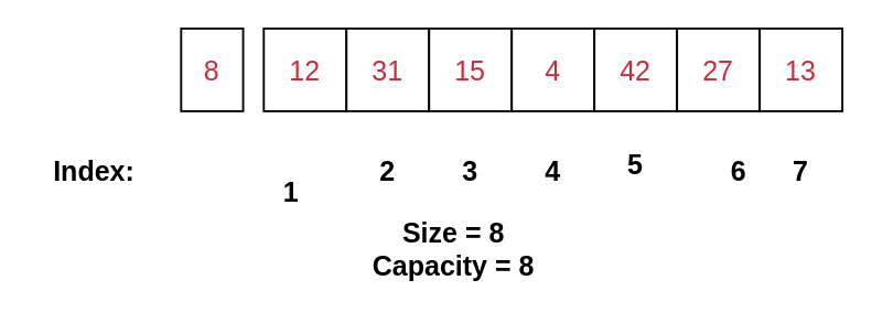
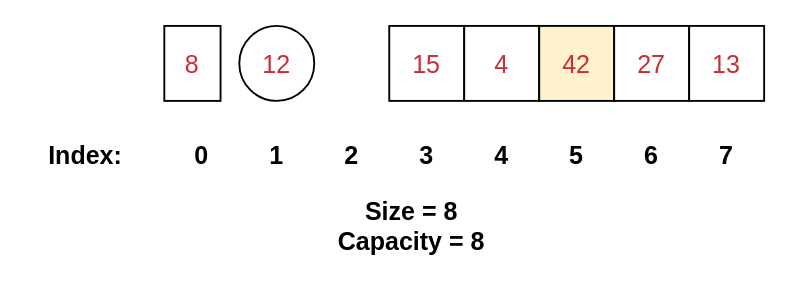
  <mxCell id="0" />
  <mxCell id="1" parent="0" />
  <mxCell id="2" value="8" style="html=1;overflow=block;blockSpacing=1;whiteSpace=wrap;fontSize=20;fontColor=#c92d39;spacing=3.8;strokeOpacity=100;strokeWidth=1.5;" vertex="1" parent="1"><mxGeometry x="131" y="20" width="45" height="60" as="geometry" /></mxCell>
- <mxCell id="3" value="12" style="html=1;overflow=block;blockSpacing=1;whiteSpace=wrap;fontSize=20;fontColor=#c92d39;spacing=3.8;strokeOpacity=100;strokeWidth=1.5;" vertex="1" parent="1"><mxGeometry x="191" y="20" width="60" height="60" as="geometry" /></mxCell>
- <mxCell id="4" value="31" style="html=1;overflow=block;blockSpacing=1;whiteSpace=wrap;fontSize=20;fontColor=#c92d39;spacing=3.8;strokeOpacity=100;strokeWidth=1.5;" vertex="1" parent="1"><mxGeometry x="251" y="20" width="60" height="60" as="geometry" /></mxCell>
+ <mxCell id="3" value="12" style="ellipse;html=1;overflow=block;blockSpacing=1;whiteSpace=wrap;fontSize=20;fontColor=#c92d39;spacing=3.8;strokeOpacity=100;strokeWidth=1.5;" vertex="1" parent="1"><mxGeometry x="191" y="20" width="60" height="60" as="geometry" /></mxCell>
  <mxCell id="5" value="15" style="html=1;overflow=block;blockSpacing=1;whiteSpace=wrap;fontSize=20;fontColor=#c92d39;spacing=3.8;strokeOpacity=100;strokeWidth=1.5;" vertex="1" parent="1"><mxGeometry x="311" y="20" width="60" height="60" as="geometry" /></mxCell>
  <mxCell id="6" value="4" style="html=1;overflow=block;blockSpacing=1;whiteSpace=wrap;fontSize=20;fontColor=#c92d39;spacing=3.8;strokeOpacity=100;strokeWidth=1.5;" vertex="1" parent="1"><mxGeometry x="371" y="20" width="60" height="60" as="geometry" /></mxCell>
- <mxCell id="7" value="42" style="html=1;overflow=block;blockSpacing=1;whiteSpace=wrap;fontSize=20;fontColor=#c92d39;spacing=3.8;strokeOpacity=100;strokeWidth=1.5;" vertex="1" parent="1"><mxGeometry x="431" y="20" width="60" height="60" as="geometry" /></mxCell>
+ <mxCell id="7" value="42" style="html=1;overflow=block;blockSpacing=1;whiteSpace=wrap;fontSize=20;fontColor=#c92d39;spacing=3.8;strokeOpacity=100;strokeWidth=1.5;fillColor=#fff2cc;" vertex="1" parent="1"><mxGeometry x="431" y="20" width="60" height="60" as="geometry" /></mxCell>
  <mxCell id="8" value="27" style="html=1;overflow=block;blockSpacing=1;whiteSpace=wrap;fontSize=20;fontColor=#c92d39;spacing=3.8;strokeOpacity=100;strokeWidth=1.5;" vertex="1" parent="1"><mxGeometry x="491" y="20" width="60" height="60" as="geometry" /></mxCell>
  <mxCell id="9" value="13" style="html=1;overflow=block;blockSpacing=1;whiteSpace=wrap;fontSize=20;fontColor=#c92d39;spacing=3.8;strokeOpacity=100;strokeWidth=1.5;" vertex="1" parent="1"><mxGeometry x="551" y="20" width="60" height="60" as="geometry" /></mxCell>
  <mxCell id="10" value="Index:" style="html=1;overflow=block;blockSpacing=1;whiteSpace=wrap;fontSize=20;fontColor=default;fontStyle=1;spacing=3.8;strokeOpacity=0;fillOpacity=0;fillColor=#ffffff;strokeWidth=1.5;dashed=1;" vertex="1" parent="1"><mxGeometry x="20" y="100" width="96" height="45" as="geometry" /></mxCell>
- <mxCell id="12" value="1" style="html=1;overflow=block;blockSpacing=1;whiteSpace=wrap;fontSize=20;fontColor=default;fontStyle=1;spacing=3.8;strokeOpacity=0;fillOpacity=0;fillColor=#ffffff;strokeWidth=1.5;" vertex="1" parent="1"><mxGeometry x="196" y="115" width="30" height="45" as="geometry" /></mxCell>
+ <mxCell id="11" value="0" style="html=1;overflow=block;blockSpacing=1;whiteSpace=wrap;fontSize=20;fontColor=default;fontStyle=1;spacing=3.8;strokeOpacity=0;fillOpacity=0;fillColor=#ffffff;strokeWidth=1.5;" vertex="1" parent="1"><mxGeometry x="146" y="100" width="30" height="45" as="geometry" /></mxCell>
+ <mxCell id="12" value="1" style="html=1;overflow=block;blockSpacing=1;whiteSpace=wrap;fontSize=20;fontColor=default;fontStyle=1;spacing=3.8;strokeOpacity=0;fillOpacity=0;fillColor=#ffffff;strokeWidth=1.5;" vertex="1" parent="1"><mxGeometry x="206" y="100" width="30" height="45" as="geometry" /></mxCell>
  <mxCell id="13" value="2" style="html=1;overflow=block;blockSpacing=1;whiteSpace=wrap;fontSize=20;fontColor=default;fontStyle=1;spacing=3.8;strokeOpacity=0;fillOpacity=0;fillColor=#ffffff;strokeWidth=1.5;" vertex="1" parent="1"><mxGeometry x="266" y="100" width="30" height="45" as="geometry" /></mxCell>
  <mxCell id="14" value="3" style="html=1;overflow=block;blockSpacing=1;whiteSpace=wrap;fontSize=20;fontColor=default;fontStyle=1;spacing=3.8;strokeOpacity=0;fillOpacity=0;fillColor=#ffffff;strokeWidth=1.5;" vertex="1" parent="1"><mxGeometry x="326" y="100" width="30" height="45" as="geometry" /></mxCell>
  <mxCell id="15" value="4" style="html=1;overflow=block;blockSpacing=1;whiteSpace=wrap;fontSize=20;fontColor=default;fontStyle=1;spacing=3.8;strokeOpacity=0;fillOpacity=0;fillColor=#ffffff;strokeWidth=1.5;" vertex="1" parent="1"><mxGeometry x="386" y="100" width="30" height="45" as="geometry" /></mxCell>
- <mxCell id="16" value="5" style="html=1;overflow=block;blockSpacing=1;whiteSpace=wrap;fontSize=20;fontColor=default;fontStyle=1;spacing=3.8;strokeOpacity=0;fillOpacity=0;fillColor=#ffffff;strokeWidth=1.5;" vertex="1" parent="1"><mxGeometry x="446" y="100" width="30" height="35" as="geometry" /></mxCell>
- <mxCell id="17" value="6" style="html=1;overflow=block;blockSpacing=1;whiteSpace=wrap;fontSize=20;fontColor=default;fontStyle=1;spacing=3.8;strokeOpacity=0;fillOpacity=0;fillColor=#ffffff;strokeWidth=1.5;" vertex="1" parent="1"><mxGeometry x="521" y="100" width="30" height="45" as="geometry" /></mxCell>
+ <mxCell id="16" value="5" style="html=1;overflow=block;blockSpacing=1;whiteSpace=wrap;fontSize=20;fontColor=default;fontStyle=1;spacing=3.8;strokeOpacity=0;fillOpacity=0;fillColor=#ffffff;strokeWidth=1.5;" vertex="1" parent="1"><mxGeometry x="446" y="100" width="30" height="45" as="geometry" /></mxCell>
+ <mxCell id="17" value="6" style="html=1;overflow=block;blockSpacing=1;whiteSpace=wrap;fontSize=20;fontColor=default;fontStyle=1;spacing=3.8;strokeOpacity=0;fillOpacity=0;fillColor=#ffffff;strokeWidth=1.5;" vertex="1" parent="1"><mxGeometry x="506" y="100" width="30" height="45" as="geometry" /></mxCell>
  <mxCell id="18" value="7" style="html=1;overflow=block;blockSpacing=1;whiteSpace=wrap;fontSize=20;fontColor=default;fontStyle=1;spacing=3.8;strokeOpacity=0;fillOpacity=0;fillColor=#ffffff;strokeWidth=1.5;" vertex="1" parent="1"><mxGeometry x="566" y="100" width="30" height="45" as="geometry" /></mxCell>
  <mxCell id="19" value="Size = 8&#10;Capacity = 8" style="html=1;overflow=block;blockSpacing=1;whiteSpace=wrap;fontSize=20;fontColor=default;fontStyle=1;spacing=3.8;strokeOpacity=0;fillOpacity=0;fillColor=#ffffff;strokeWidth=1.5;" vertex="1" parent="1"><mxGeometry x="266" y="140" width="126" height="80" as="geometry" /></mxCell>
